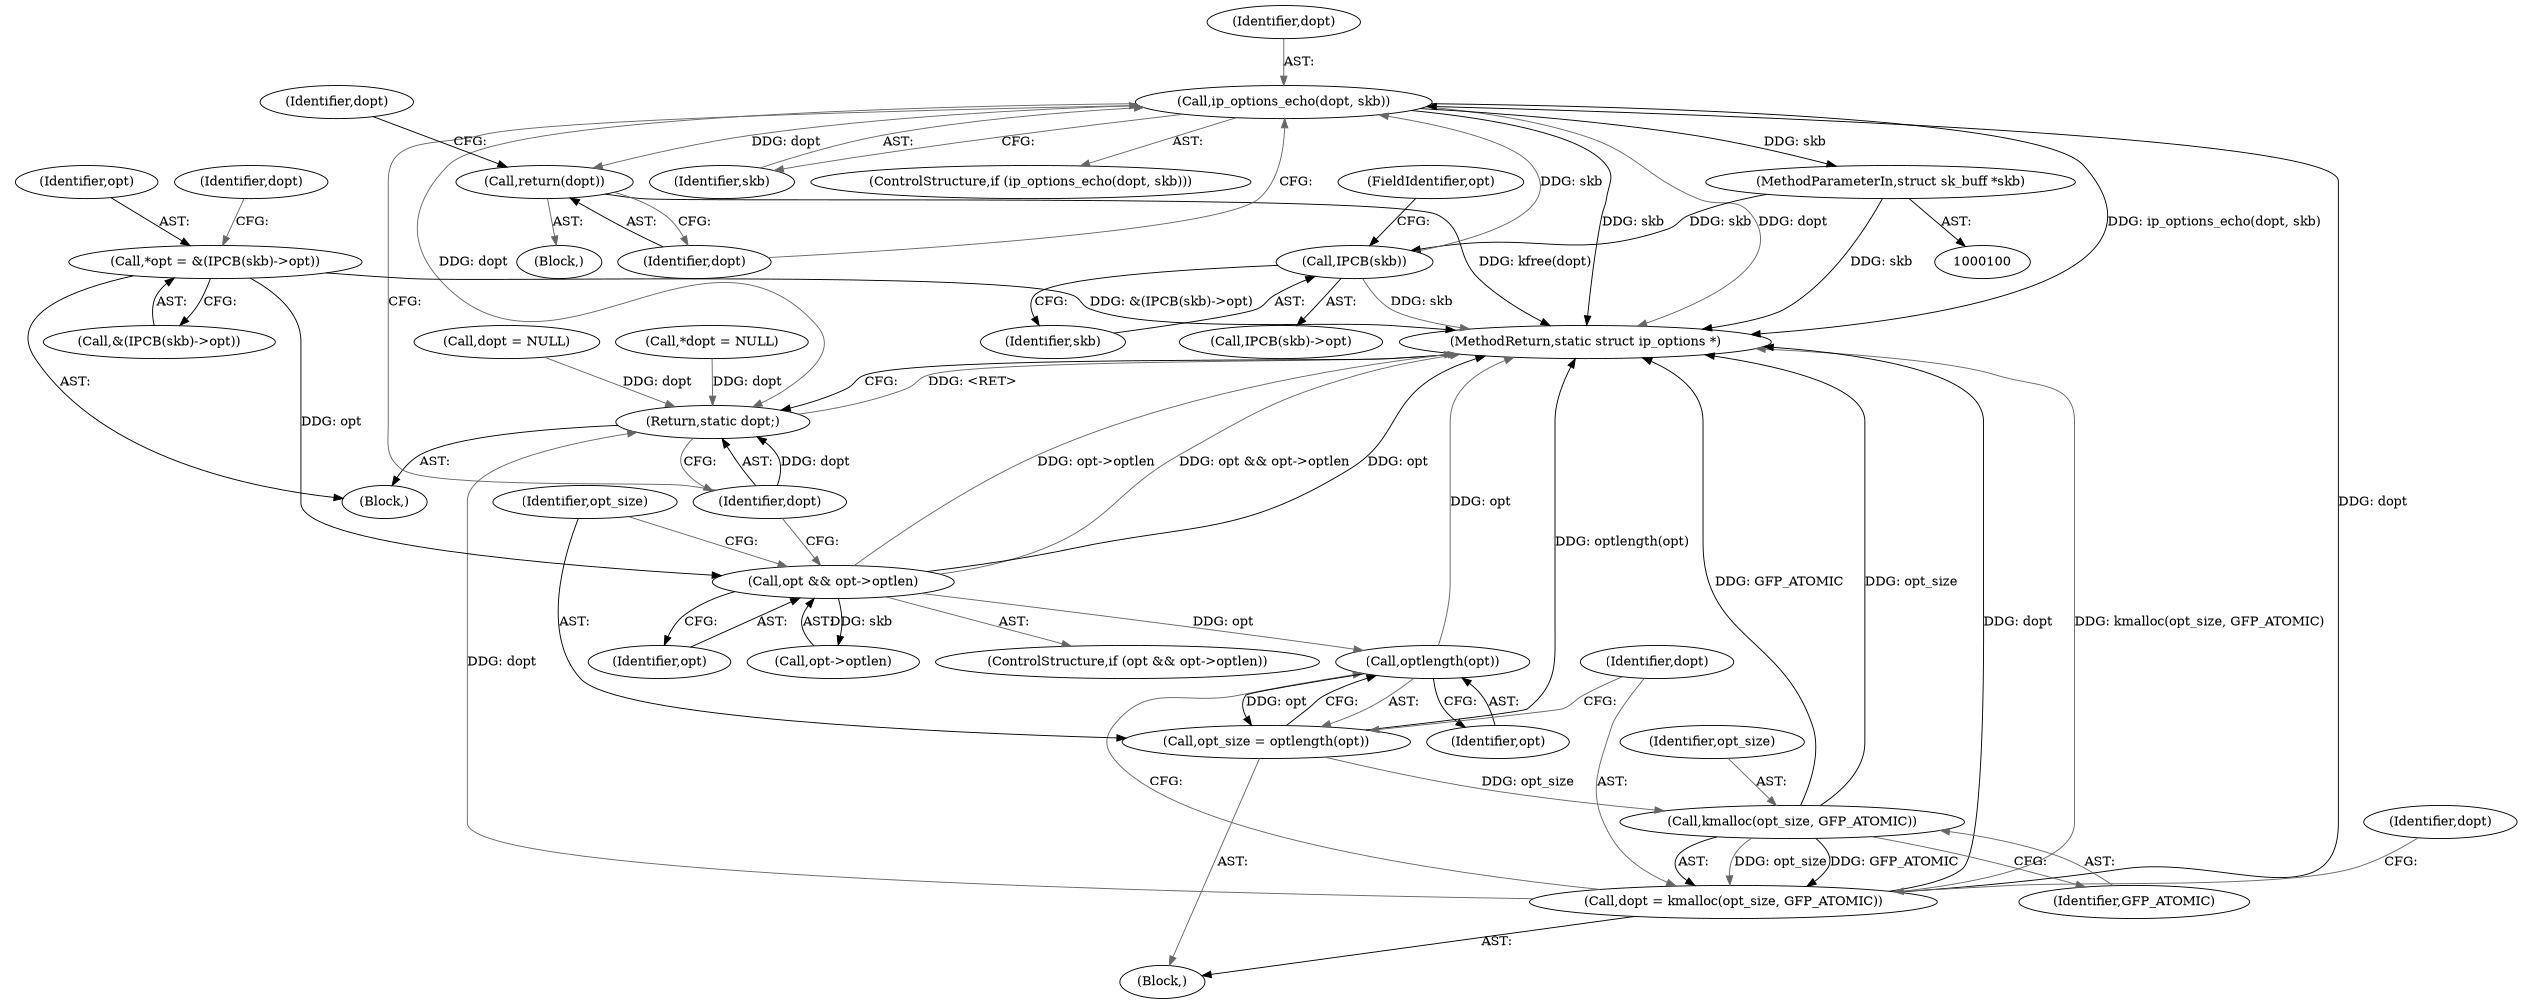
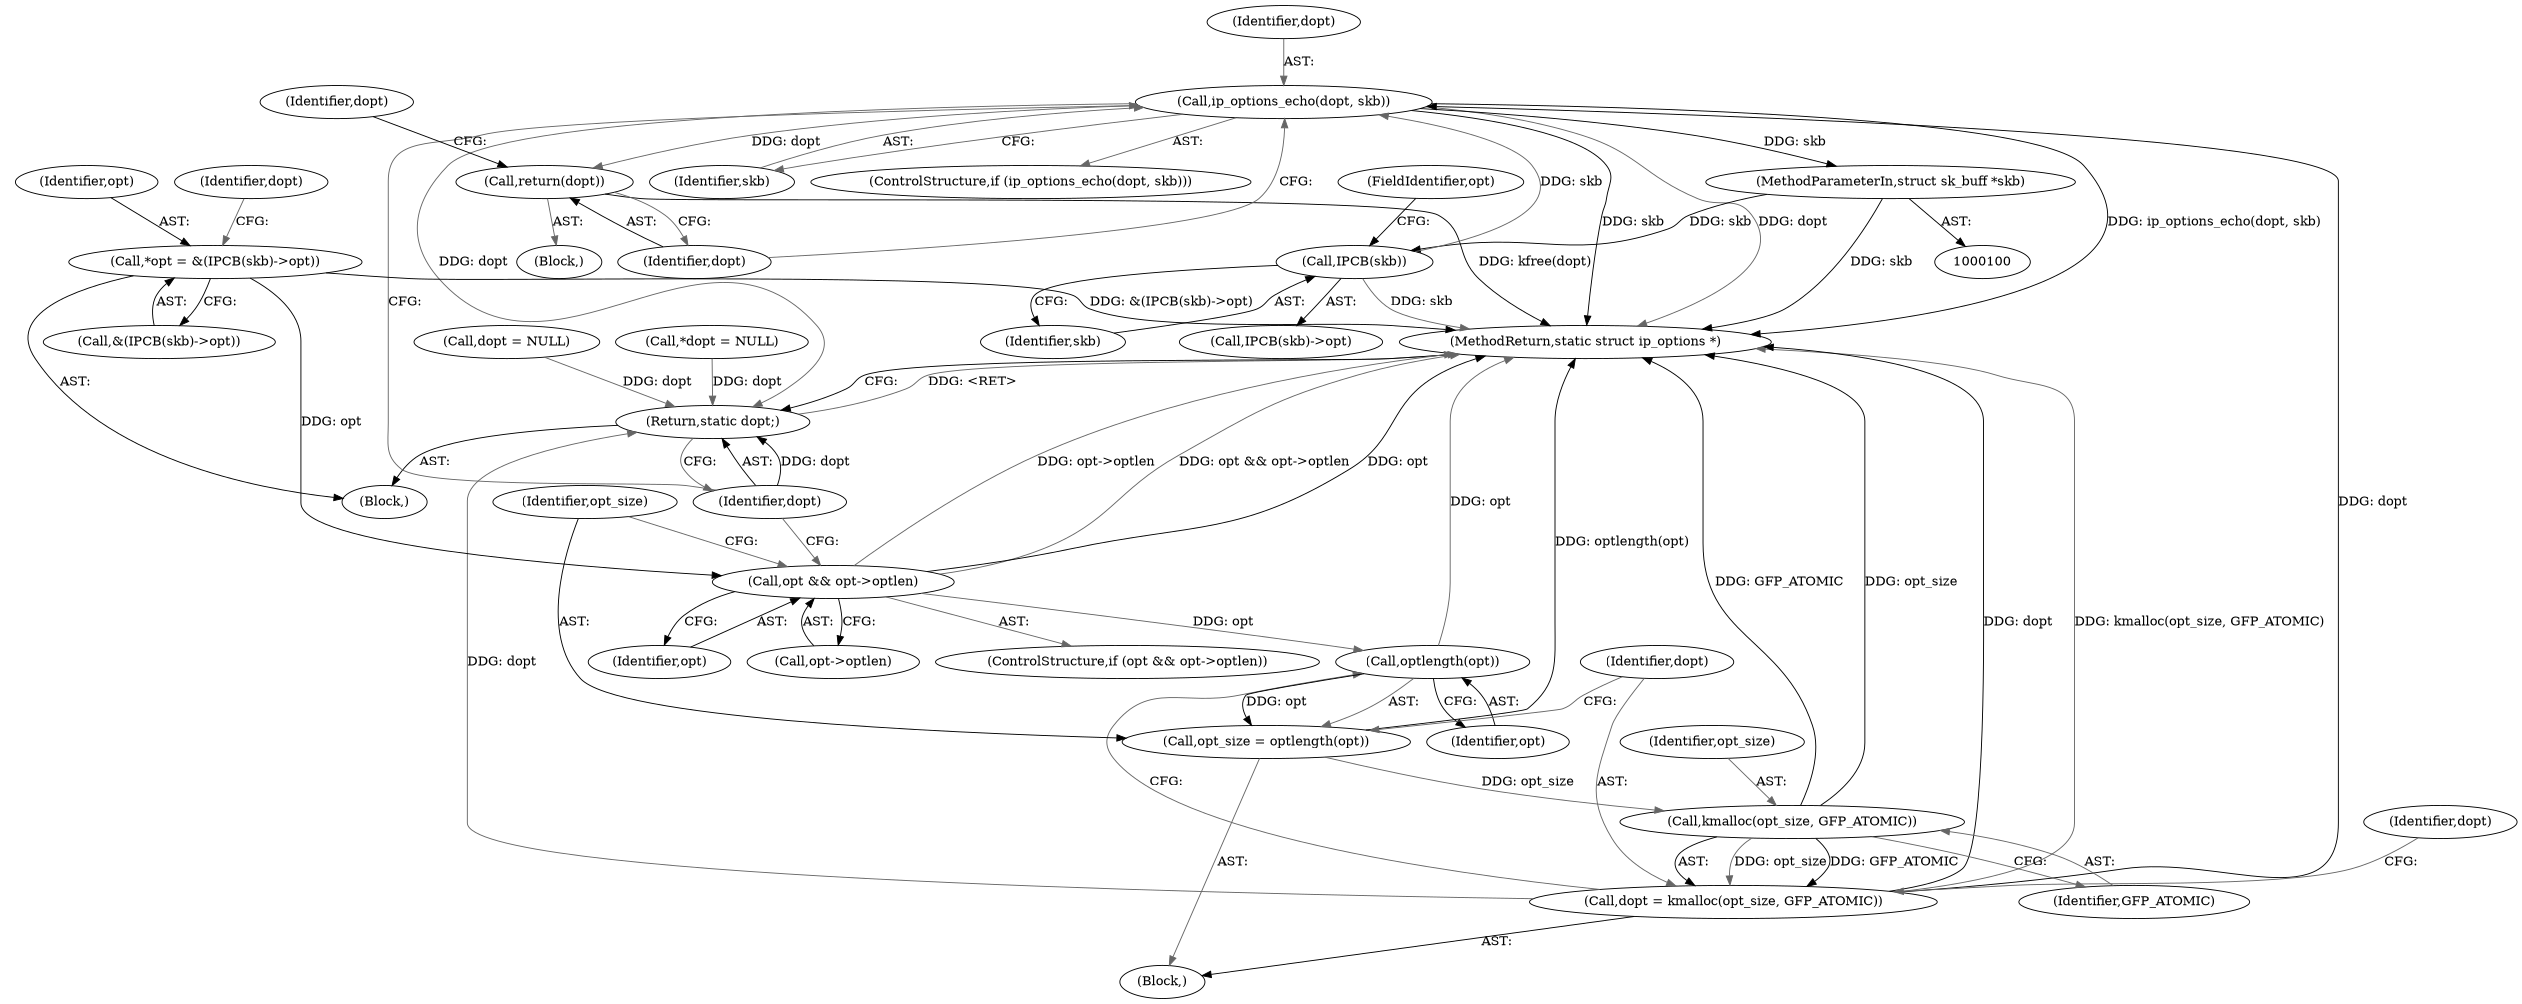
  digraph {
    edge [color=black]
    n1 [label="(Call,ip_options_echo(dopt, skb))"]
    n2 [label="(Call,return(dopt))"]
    n3 [label="(Return,static dopt;)"]
    n4 [label="(Identifier,skb)"]
    n5 [label="(ControlStructure,if (ip_options_echo(dopt, skb)))"]
    n6 [label="(MethodReturn,static struct ip_options *)"]
    n7 [label="(MethodParameterIn,struct sk_buff *skb)"]
    n8 [label="(Block,)"]
    n9 [label="(Identifier,dopt)"]
    n10 [label="(Block,)"]
    n11 [label="(Identifier,dopt)"]
    n12 [label="(Call,dopt = kmalloc(opt_size, GFP_ATOMIC))"]
    n13 [label="(Block,)"]
    n14 [label="(Call,optlength(opt))"]
    n15 [label="(Call,kmalloc(opt_size, GFP_ATOMIC))"]
    n16 [label="(Identifier,GFP_ATOMIC)"]
    n17 [label="(Call,opt_size = optlength(opt))"]
    n18 [label="(Identifier,opt)"]
    n19 [label="(Call,opt && opt->optlen)"]
    n20 [label="(Call,opt->optlen)"]
    n21 [label="(Identifier,opt)"]
    n22 [label="(ControlStructure,if (opt && opt->optlen))"]
    n23 [label="(Call,*opt = &(IPCB(skb)->opt))"]
    n24 [label="(Call,&(IPCB(skb)->opt))"]
    n25 [label="(Call,IPCB(skb))"]
    n26 [label="(Identifier,skb)"]
    n27 [label="(Call,IPCB(skb)->opt)"]
    1000100
    n29 [label="(Call,dopt = NULL)"]
    n30 [label="(FieldIdentifier,opt)"]
    n31 [label="(Call,*dopt = NULL)"]
    n32 [label="(Identifier,dopt)"]
    n33 [label="(Identifier,dopt)"]
    n34 [label="(Identifier,opt_size)"]
    n35 [label="(Identifier,opt_size)"]
    n36 [label="(Identifier,opt)"]
    n37 [label="(Identifier,dopt)"]
    n38 [label="(Identifier,dopt)"]
    n39 [label="(Identifier,dopt)"]
    n1 -> n2 [color=gray40 label="DDG: dopt"]
    n1 -> n3 [color=gray40 label="DDG: dopt"]
    n1 -> n4 [color=gray40 label="CFG: "]
    n1 -> n5 [color=gray40 label="AST: "]
    n1 -> n6 [label="DDG: skb"]
    n1 -> n6 [color=gray40 label="DDG: dopt"]
    n1 -> n6 [label="DDG: ip_options_echo(dopt, skb)"]
    n1 -> n7 [label="DDG: skb"]
    n2 -> n6 [label="DDG: kfree(dopt)"]
    n2 -> n8 [color=gray40 label="AST: "]
    n2 -> n9 [color=gray40 label="CFG: "]
    n3 -> n6 [color=gray40 label="DDG: <RET>"]
    n3 -> n10 [label="AST: "]
    n3 -> n11 [color=gray40 label="CFG: "]
    n4 -> n1 [color=gray40 label="AST: "]
    n6 -> n3 [label="CFG: "]
    n7 -> n6 [label="DDG: skb"]
    n7 -> n25 [label="DDG: skb"]
    n7 -> 1000100 [label="AST: "]
    n9 -> n1 [color=gray40 label="CFG: "]
    n9 -> n2 [label="AST: "]
    n11 -> n1 [color=gray40 label="CFG: "]
    n11 -> n3 [label="AST: "]
    n11 -> n3 [label="DDG: dopt"]
    n11 -> n19 [color=gray40 label="CFG: "]
    n12 -> n1 [label="DDG: dopt"]
    n12 -> n3 [color=gray40 label="DDG: dopt"]
    n12 -> n6 [color=gray40 label="DDG: kmalloc(opt_size, GFP_ATOMIC)"]
    n12 -> n6 [label="DDG: dopt"]
    n12 -> n13 [label="AST: "]
    n12 -> n14 [color=gray40 label="CFG: "]
    n14 -> n6 [color=gray40 label="DDG: opt"]
    n14 -> n17 [color=gray40 label="AST: "]
    n14 -> n17 [label="DDG: opt"]
    n14 -> n18 [label="CFG: "]
    n15 -> n6 [label="DDG: GFP_ATOMIC"]
    n15 -> n6 [label="DDG: opt_size"]
    n15 -> n12 [label="AST: "]
    n15 -> n12 [color=gray40 label="DDG: opt_size"]
    n15 -> n12 [label="DDG: GFP_ATOMIC"]
    n15 -> n16 [color=gray40 label="CFG: "]
    n16 -> n15 [color=gray40 label="AST: "]
    n17 -> n6 [label="DDG: optlength(opt)"]
    n17 -> n13 [color=gray40 label="AST: "]
-   n17 -> n14 [label="CFG: "]
    n17 -> n15 [color=gray40 label="DDG: opt_size"]
    n18 -> n14 [label="AST: "]
    n19 -> n6 [color=gray40 label="DDG: opt && opt->optlen"]
    n19 -> n6 [label="DDG: opt"]
    n19 -> n6 [color=gray40 label="DDG: opt->optlen"]
    n19 -> n14 [color=gray40 label="DDG: opt"]
-   n19 -> n20 [label="DDG: skb"]
+   n19 -> n20 [label="CFG: "]
    n19 -> n21 [label="CFG: "]
    n19 -> n22 [color=gray40 label="AST: "]
    n20 -> n19 [label="AST: "]
    n21 -> n19 [label="AST: "]
    n23 -> n6 [label="DDG: &(IPCB(skb)->opt)"]
    n23 -> n10 [label="AST: "]
    n23 -> n19 [label="DDG: opt"]
    n23 -> n24 [label="CFG: "]
    n24 -> n23 [label="AST: "]
    n25 -> n1 [color=gray40 label="DDG: skb"]
    n25 -> n6 [color=gray40 label="DDG: skb"]
    n25 -> n26 [label="CFG: "]
    n25 -> n27 [label="AST: "]
    n26 -> n25 [label="AST: "]
    n29 -> n3 [color=gray40 label="DDG: dopt"]
    n30 -> n25 [label="CFG: "]
    n31 -> n3 [color=gray40 label="DDG: dopt"]
    n32 -> n1 [color=gray40 label="AST: "]
    n33 -> n12 [color=gray40 label="AST: "]
    n33 -> n17 [color=gray40 label="CFG: "]
    n34 -> n15 [color=gray40 label="AST: "]
    n35 -> n17 [label="AST: "]
    n35 -> n19 [color=gray40 label="CFG: "]
    n36 -> n23 [label="AST: "]
    n37 -> n12 [color=gray40 label="CFG: "]
    n38 -> n23 [color=gray40 label="CFG: "]
    n39 -> n2 [label="CFG: "]
  }
